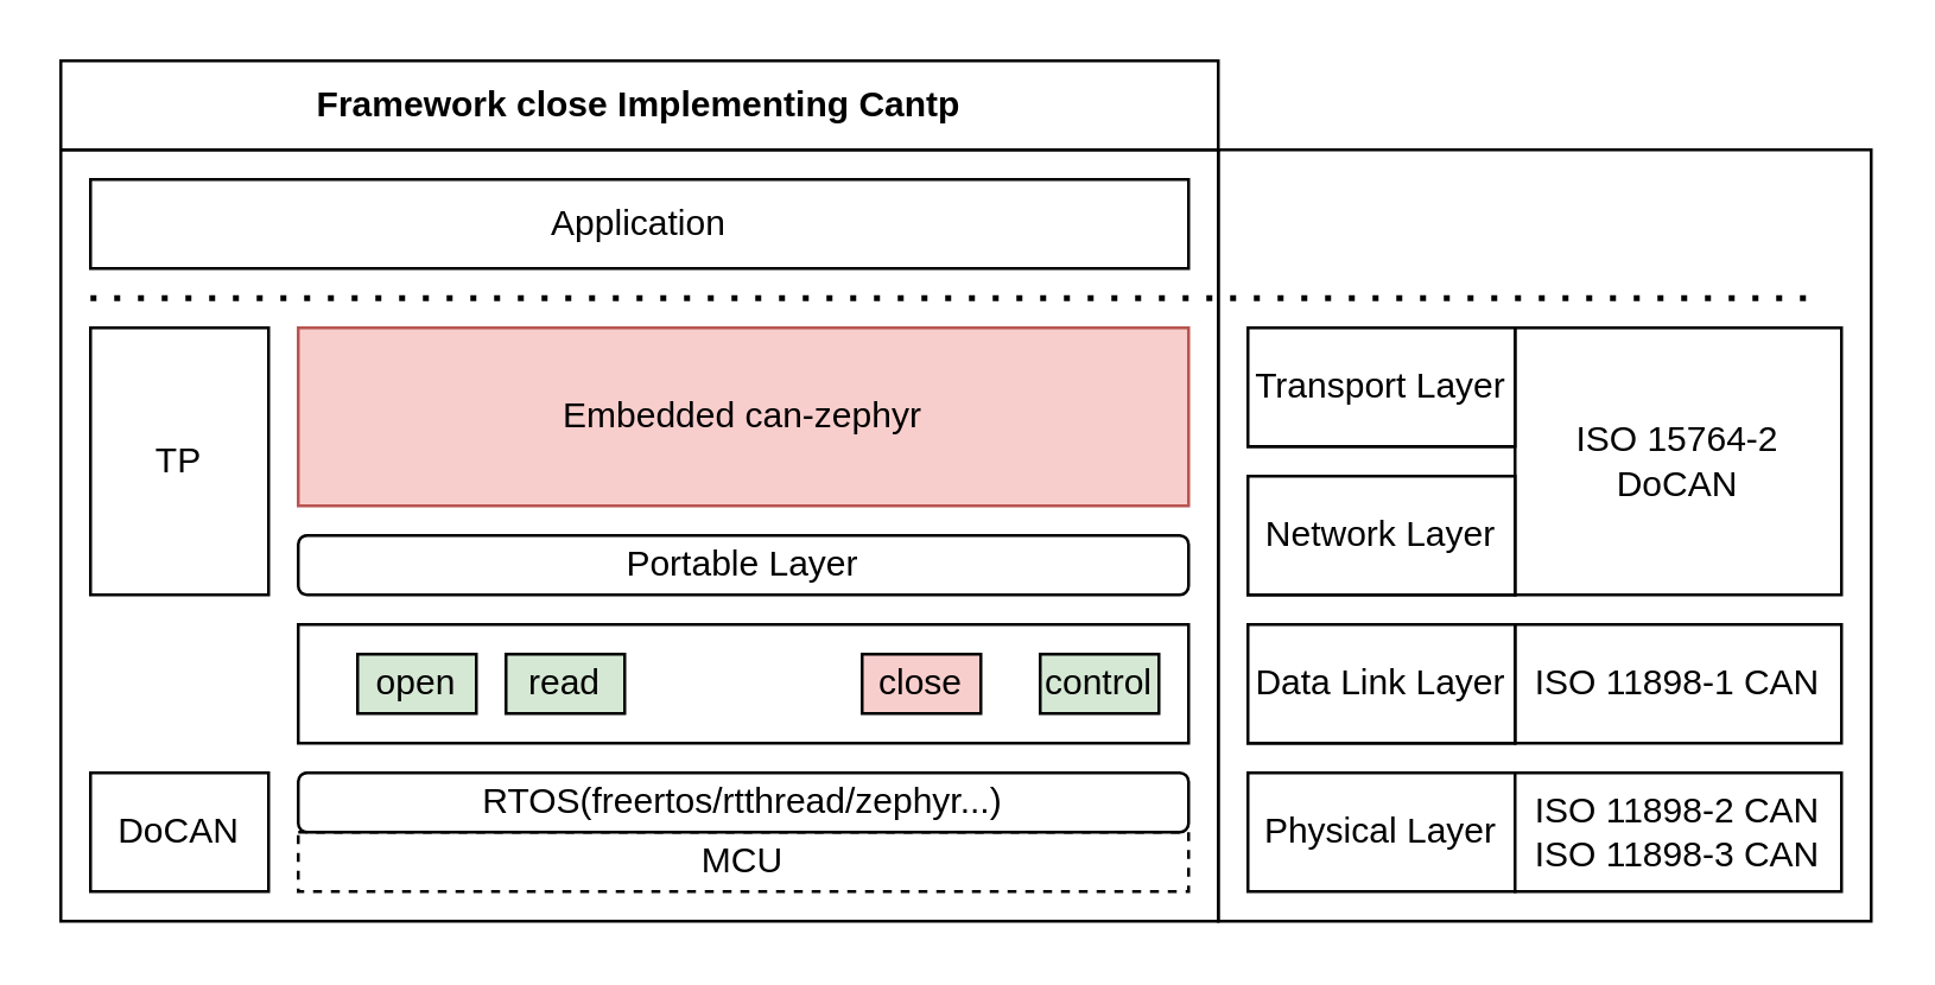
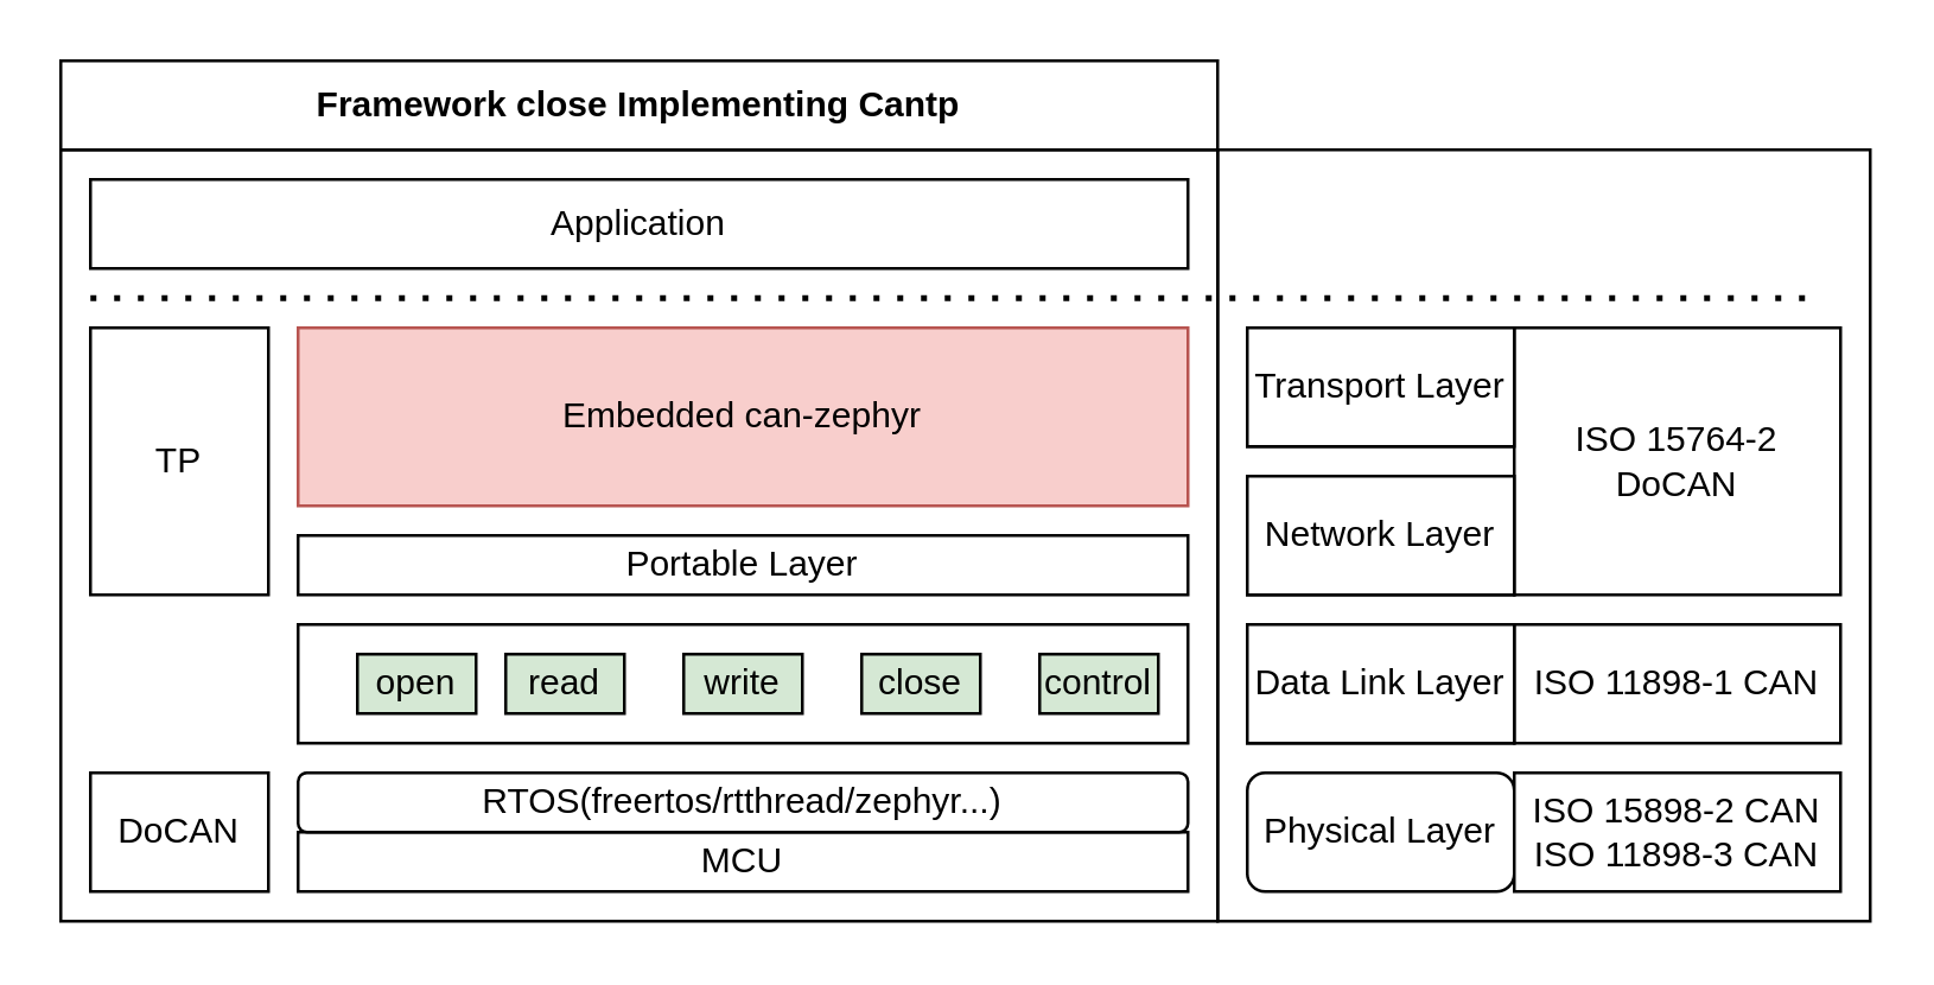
  <mxCell id="0" />
  <mxCell id="1" parent="0" />
  <mxCell id="2" value="" style="rounded=0;whiteSpace=wrap;html=1;strokeColor=#000000;" vertex="1" parent="1"><mxGeometry x="410" y="50" width="220" height="260" as="geometry" /></mxCell>
  <mxCell id="3" value="" style="rounded=0;whiteSpace=wrap;html=1;strokeColor=#000000;" vertex="1" parent="1"><mxGeometry x="20" y="50" width="390" height="260" as="geometry" /></mxCell>
- <mxCell id="4" value="MCU" style="rounded=0;whiteSpace=wrap;html=1;dashed=1;" vertex="1" parent="1"><mxGeometry x="100" y="280" width="300" height="20" as="geometry" /></mxCell>
+ <mxCell id="4" value="MCU" style="rounded=0;whiteSpace=wrap;html=1;" vertex="1" parent="1"><mxGeometry x="100" y="280" width="300" height="20" as="geometry" /></mxCell>
  <mxCell id="5" value="RTOS(freertos/rtthread/zephyr...)" style="whiteSpace=wrap;html=1;rounded=1;" vertex="1" parent="1"><mxGeometry x="100" y="260" width="300" height="20" as="geometry" /></mxCell>
  <mxCell id="6" value="" style="rounded=0;whiteSpace=wrap;html=1;" vertex="1" parent="1"><mxGeometry x="100" y="210" width="300" height="40" as="geometry" /></mxCell>
  <mxCell id="7" value="open" style="rounded=0;whiteSpace=wrap;html=1;fillColor=#d5e8d4;strokeColor=#000000;" vertex="1" parent="1"><mxGeometry x="120" y="220" width="40" height="20" as="geometry" /></mxCell>
  <mxCell id="8" value="read" style="rounded=0;whiteSpace=wrap;html=1;fillColor=#d5e8d4;strokeColor=#000000;" vertex="1" parent="1"><mxGeometry x="170" y="220" width="40" height="20" as="geometry" /></mxCell>
- <mxCell id="10" value="close" style="rounded=0;whiteSpace=wrap;html=1;strokeColor=#000000;fillColor=#f8cecc;" vertex="1" parent="1"><mxGeometry x="290" y="220" width="40" height="20" as="geometry" /></mxCell>
+ <mxCell id="9" value="write" style="rounded=0;whiteSpace=wrap;html=1;strokeColor=#000000;fillColor=#d5e8d4;" vertex="1" parent="1"><mxGeometry x="230" y="220" width="40" height="20" as="geometry" /></mxCell>
+ <mxCell id="10" value="close" style="rounded=0;whiteSpace=wrap;html=1;strokeColor=#000000;fillColor=#d5e8d4;" vertex="1" parent="1"><mxGeometry x="290" y="220" width="40" height="20" as="geometry" /></mxCell>
  <mxCell id="11" value="control" style="rounded=0;whiteSpace=wrap;html=1;strokeColor=#000000;fillColor=#d5e8d4;" vertex="1" parent="1"><mxGeometry x="350" y="220" width="40" height="20" as="geometry" /></mxCell>
  <mxCell id="12" value="DoCAN" style="rounded=0;whiteSpace=wrap;html=1;" vertex="1" parent="1"><mxGeometry x="30" y="260" width="60" height="40" as="geometry" /></mxCell>
- <mxCell id="13" value="Physical Layer" style="rounded=0;whiteSpace=wrap;html=1;strokeColor=#000000;" vertex="1" parent="1"><mxGeometry x="420" y="260" width="90" height="40" as="geometry" /></mxCell>
- <mxCell id="14" value="Portable Layer" style="whiteSpace=wrap;html=1;strokeColor=#000000;rounded=1;" vertex="1" parent="1"><mxGeometry x="100" y="180" width="300" height="20" as="geometry" /></mxCell>
+ <mxCell id="13" value="Physical Layer" style="whiteSpace=wrap;html=1;strokeColor=#000000;rounded=1;" vertex="1" parent="1"><mxGeometry x="420" y="260" width="90" height="40" as="geometry" /></mxCell>
+ <mxCell id="14" value="Portable Layer" style="rounded=0;whiteSpace=wrap;html=1;strokeColor=#000000;" vertex="1" parent="1"><mxGeometry x="100" y="180" width="300" height="20" as="geometry" /></mxCell>
  <mxCell id="15" value="Embedded can-zephyr" style="rounded=0;whiteSpace=wrap;html=1;strokeColor=#b85450;fillColor=#f8cecc;" vertex="1" parent="1"><mxGeometry x="100" y="110" width="300" height="60" as="geometry" /></mxCell>
  <mxCell id="16" value="TP" style="rounded=0;whiteSpace=wrap;html=1;" vertex="1" parent="1"><mxGeometry x="30" y="110" width="60" height="90" as="geometry" /></mxCell>
  <mxCell id="17" value="Data Link Layer" style="rounded=0;whiteSpace=wrap;html=1;strokeColor=#000000;" vertex="1" parent="1"><mxGeometry x="420" y="210" width="90" height="40" as="geometry" /></mxCell>
  <mxCell id="18" value="ISO 11898-1 CAN" style="rounded=0;whiteSpace=wrap;html=1;strokeColor=#000000;" vertex="1" parent="1"><mxGeometry x="510" y="210" width="110" height="40" as="geometry" /></mxCell>
- <mxCell id="19" value="ISO 11898-2 CAN&lt;br&gt;ISO 11898-3 CAN" style="rounded=0;whiteSpace=wrap;html=1;strokeColor=#000000;" vertex="1" parent="1"><mxGeometry x="510" y="260" width="110" height="40" as="geometry" /></mxCell>
+ <mxCell id="19" value="ISO 15898-2 CAN&lt;br&gt;ISO 11898-3 CAN" style="rounded=0;whiteSpace=wrap;html=1;strokeColor=#000000;" vertex="1" parent="1"><mxGeometry x="510" y="260" width="110" height="40" as="geometry" /></mxCell>
  <mxCell id="20" value="Network Layer" style="rounded=0;whiteSpace=wrap;html=1;strokeColor=#000000;" vertex="1" parent="1"><mxGeometry x="420" y="160" width="90" height="40" as="geometry" /></mxCell>
  <mxCell id="21" value="Transport Layer" style="rounded=0;whiteSpace=wrap;html=1;strokeColor=#000000;" vertex="1" parent="1"><mxGeometry x="420" y="110" width="90" height="40" as="geometry" /></mxCell>
  <mxCell id="22" value="ISO 15764-2 DoCAN" style="rounded=0;whiteSpace=wrap;html=1;strokeColor=#000000;" vertex="1" parent="1"><mxGeometry x="510" y="110" width="110" height="90" as="geometry" /></mxCell>
  <mxCell id="23" value="" style="endArrow=none;dashed=1;html=1;dashPattern=1 3;strokeWidth=2;rounded=0;" edge="1" parent="1"><mxGeometry width="50" height="50" relative="1" as="geometry"><mxPoint x="30" y="100" as="sourcePoint" /><mxPoint x="610" y="100" as="targetPoint" /></mxGeometry></mxCell>
  <mxCell id="24" value="Application" style="rounded=0;whiteSpace=wrap;html=1;strokeColor=#000000;" vertex="1" parent="1"><mxGeometry x="30" y="60" width="370" height="30" as="geometry" /></mxCell>
  <mxCell id="25" value="Transport Layer" style="rounded=0;whiteSpace=wrap;html=1;strokeColor=#000000;" vertex="1" parent="1"><mxGeometry x="420" y="110" width="90" height="40" as="geometry" /></mxCell>
  <mxCell id="26" value="Network Layer" style="rounded=0;whiteSpace=wrap;html=1;strokeColor=#000000;" vertex="1" parent="1"><mxGeometry x="420" y="160" width="90" height="40" as="geometry" /></mxCell>
  <mxCell id="27" value="Data Link Layer" style="rounded=0;whiteSpace=wrap;html=1;strokeColor=#000000;" vertex="1" parent="1"><mxGeometry x="420" y="210" width="90" height="40" as="geometry" /></mxCell>
  <mxCell id="28" value="&lt;b&gt;Framework close Implementing Cantp&lt;/b&gt;" style="rounded=0;whiteSpace=wrap;html=1;strokeColor=#000000;" vertex="1" parent="1"><mxGeometry x="20" y="20" width="390" height="30" as="geometry" /></mxCell>
